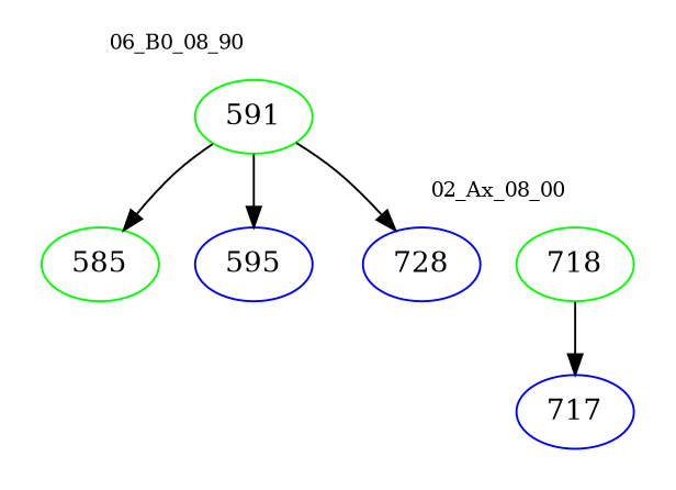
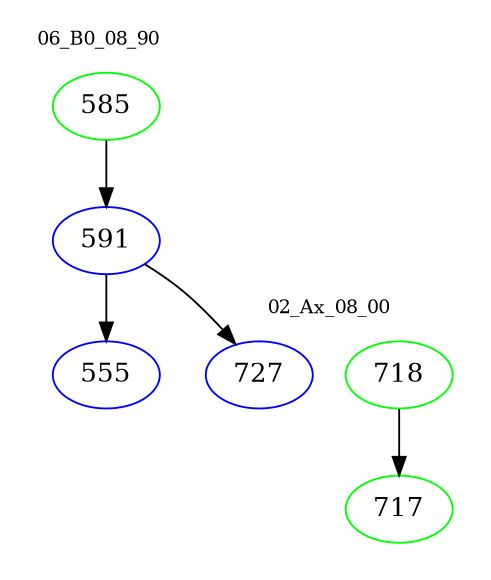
  digraph {
    node [color=blue]
    edge [color=black]
    n1 [color=green label=718]
-   n2 [label=717]
-   n3 [label=728]
+   n2 [color=green label=717]
+   n3 [label=727]
    n4 [color=green label=585]
-   n5 [color=green label=591]
-   n6 [label=595]
+   n5 [label=591]
+   n6 [label=555]
    subgraph cluster_1 {
      color=white
      fontsize=10
      label="02_Ax_08_00"
      n1
      n2
      n3
    }
    subgraph cluster_2 {
      color=white
      fontsize=10
      label="06_B0_08_90"
      n4
      n5
      n6
    }
    n1 -> n2
-   n5 -> n4
+   n4 -> n5
    n5 -> n3
    n5 -> n6
  }
